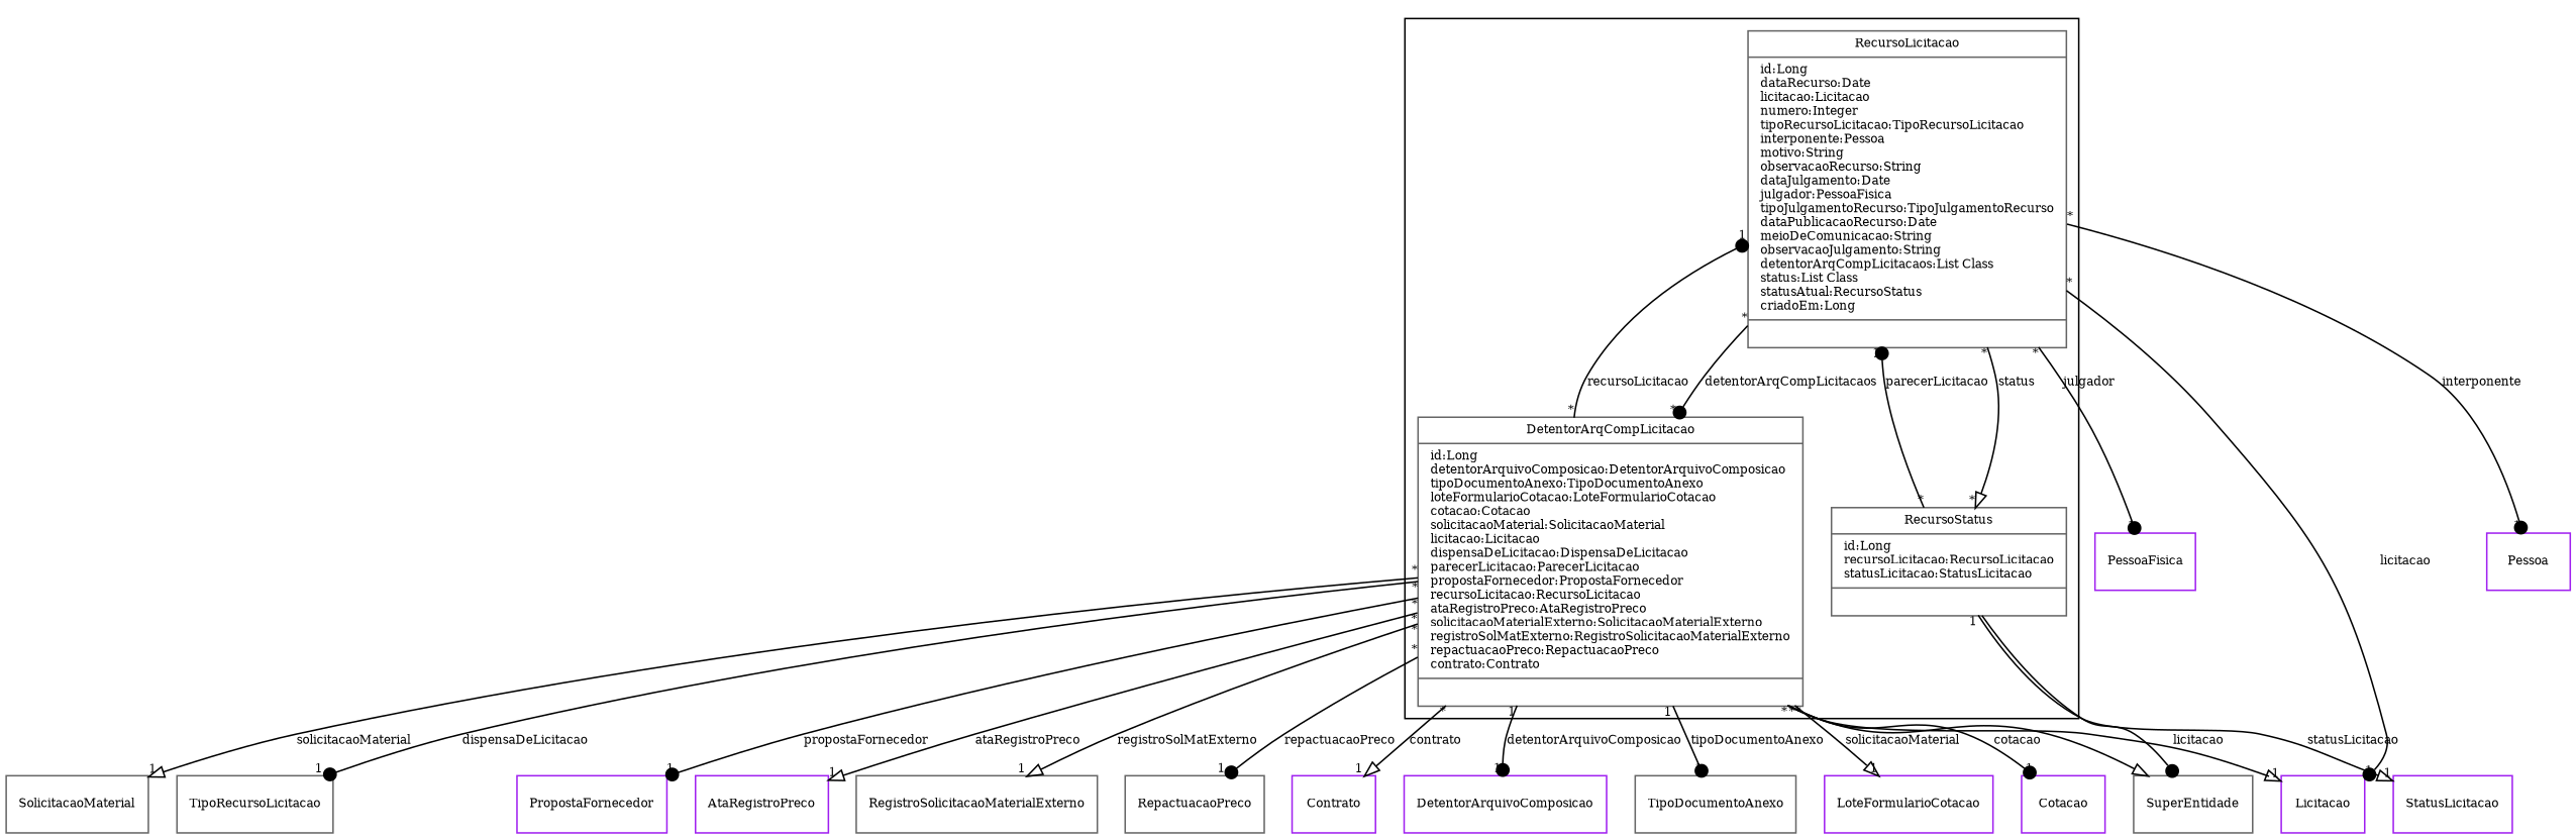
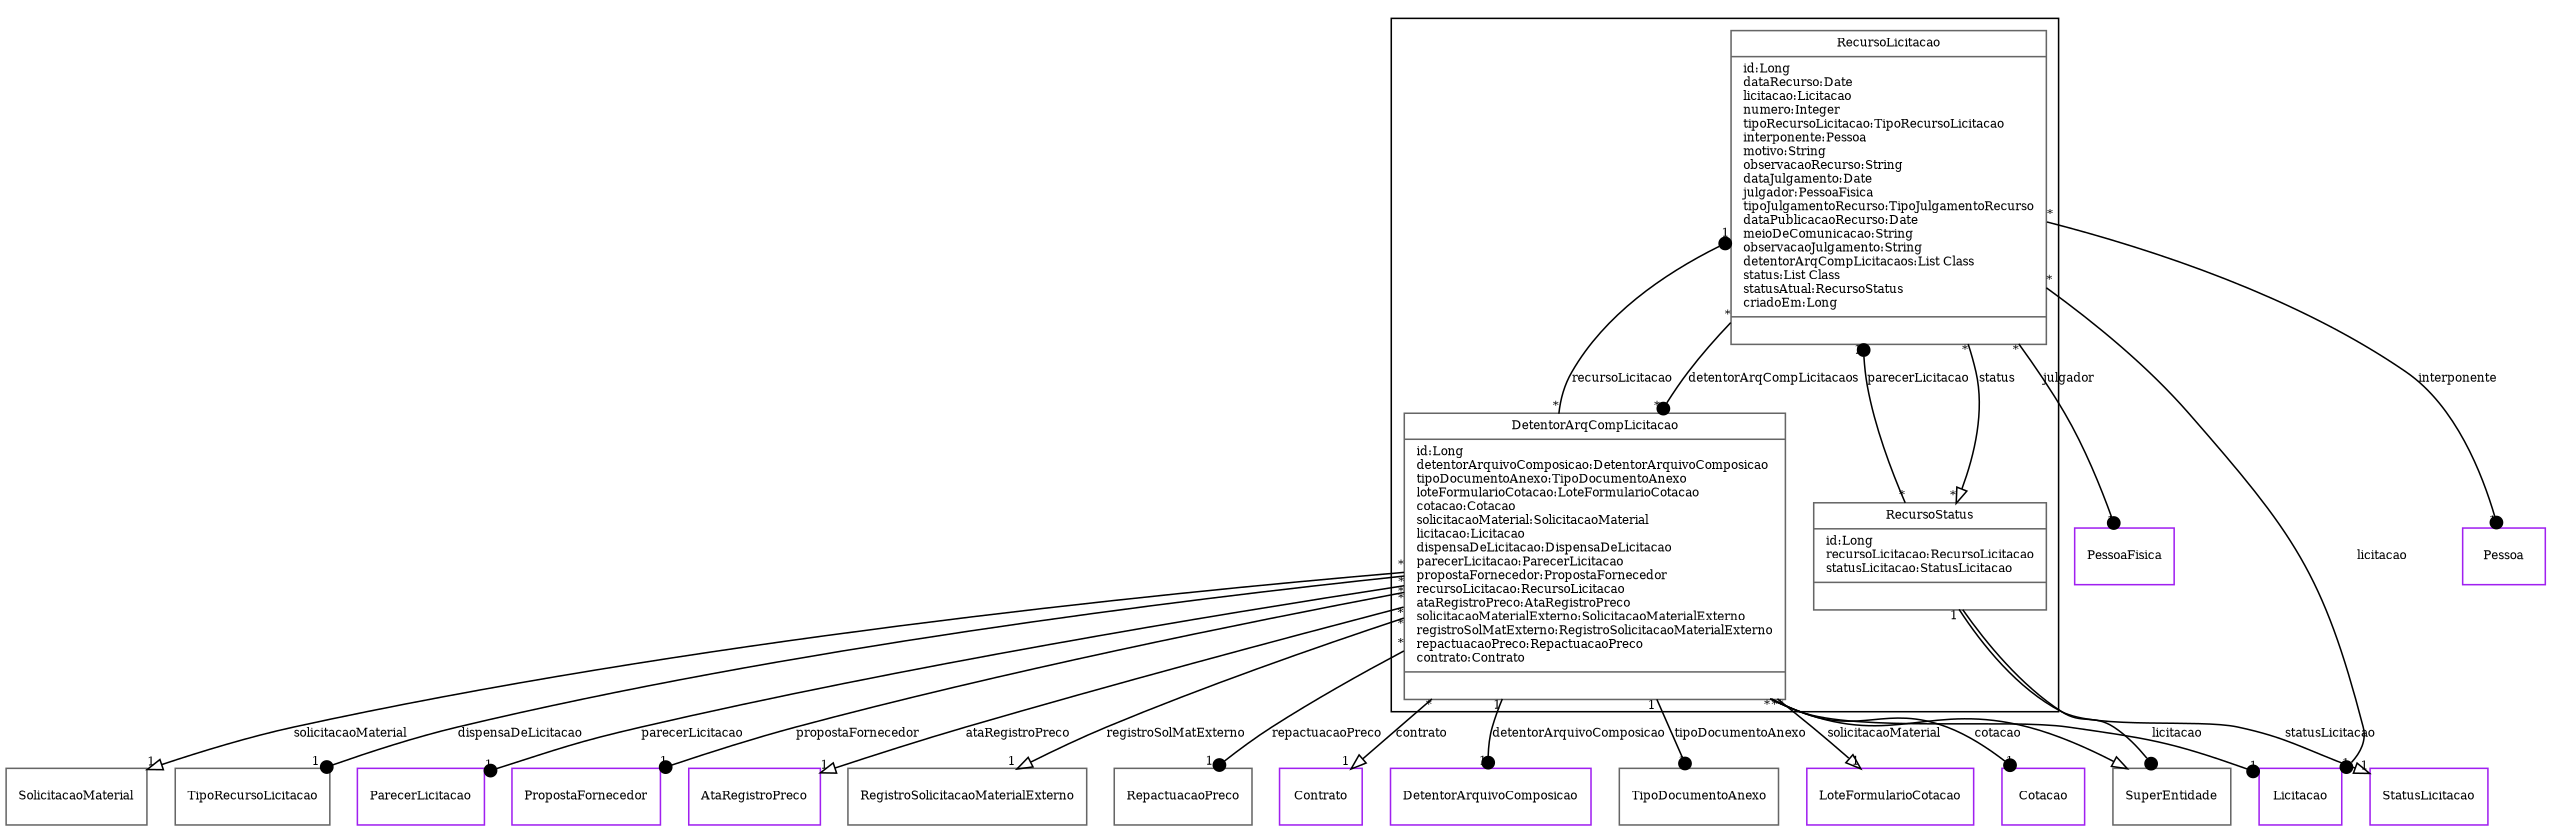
  digraph {
    fontname="Times-Roman"
    fontsize=8
    node [color=purple fontname="Times-Roman" fontsize=8 shape=record]
    edge [arrowhead=dot fontname="Times-Roman" fontsize=8 headlabel=1 taillabel="*"]
    n1 [color=gray40 label="{RecursoLicitacao|id:Long\ldataRecurso:Date\llicitacao:Licitacao\lnumero:Integer\ltipoRecursoLicitacao:TipoRecursoLicitacao\linterponente:Pessoa\lmotivo:String\lobservacaoRecurso:String\ldataJulgamento:Date\ljulgador:PessoaFisica\ltipoJulgamentoRecurso:TipoJulgamentoRecurso\ldataPublicacaoRecurso:Date\lmeioDeComunicacao:String\lobservacaoJulgamento:String\ldetentorArqCompLicitacaos:List Class\lstatus:List Class\lstatusAtual:RecursoStatus\lcriadoEm:Long\l|\l}"]
    n2 [color=gray40 label="{DetentorArqCompLicitacao|id:Long\ldetentorArquivoComposicao:DetentorArquivoComposicao\ltipoDocumentoAnexo:TipoDocumentoAnexo\lloteFormularioCotacao:LoteFormularioCotacao\lcotacao:Cotacao\lsolicitacaoMaterial:SolicitacaoMaterial\llicitacao:Licitacao\ldispensaDeLicitacao:DispensaDeLicitacao\lparecerLicitacao:ParecerLicitacao\lpropostaFornecedor:PropostaFornecedor\lrecursoLicitacao:RecursoLicitacao\lataRegistroPreco:AtaRegistroPreco\lsolicitacaoMaterialExterno:SolicitacaoMaterialExterno\lregistroSolMatExterno:RegistroSolicitacaoMaterialExterno\lrepactuacaoPreco:RepactuacaoPreco\lcontrato:Contrato\l|\l}"]
    n3 [color=gray40 label="{RecursoStatus|id:Long\lrecursoLicitacao:RecursoLicitacao\lstatusLicitacao:StatusLicitacao\l|\l}"]
    Licitacao
    Pessoa
    PessoaFisica
    DetentorArquivoComposicao
    TipoDocumentoAnexo [color=gray40]
    LoteFormularioCotacao
    Cotacao
    SolicitacaoMaterial [color=gray40]
    n12 [color=gray40 label=TipoRecursoLicitacao]
+   ParecerLicitacao
    PropostaFornecedor
    AtaRegistroPreco
    RegistroSolicitacaoMaterialExterno [color=gray40]
    RepactuacaoPreco [color=gray40]
    Contrato
    SuperEntidade [color=gray40]
    StatusLicitacao
    subgraph cluster_1 {
      n1
      n2
      n3
    }
    n1 -> n2 [headlabel="*" label=detentorArqCompLicitacaos]
    n1 -> n3 [arrowhead=onormal headlabel="*" label=status]
    n1 -> Licitacao [label=licitacao]
    n1 -> Pessoa [label=interponente]
    n1 -> PessoaFisica [label=julgador]
    n2 -> n1 [label=recursoLicitacao]
-   n2 -> Licitacao [arrowhead=onormal label=licitacao]
+   n2 -> Licitacao [label=licitacao]
    n2 -> DetentorArquivoComposicao [label=detentorArquivoComposicao taillabel=1]
    n2 -> TipoDocumentoAnexo [label=tipoDocumentoAnexo taillabel=1]
    n2 -> LoteFormularioCotacao [arrowhead=onormal label=solicitacaoMaterial]
    n2 -> Cotacao [label=cotacao]
    n2 -> SolicitacaoMaterial [arrowhead=onormal label=solicitacaoMaterial]
    n2 -> n12 [label=dispensaDeLicitacao]
+   n2 -> ParecerLicitacao [label=parecerLicitacao]
    n2 -> PropostaFornecedor [label=propostaFornecedor]
    n2 -> AtaRegistroPreco [arrowhead=onormal label=ataRegistroPreco]
    n2 -> RegistroSolicitacaoMaterialExterno [arrowhead=onormal label=registroSolMatExterno]
    n2 -> RepactuacaoPreco [label=repactuacaoPreco]
    n2 -> Contrato [arrowhead=onormal label=contrato]
    n2 -> SuperEntidade [arrowhead=onormal headlabel="" taillabel=""]
    n3 -> n1 [label=parecerLicitacao]
    n3 -> SuperEntidade [headlabel="" taillabel=""]
    n3 -> StatusLicitacao [arrowhead=onormal label=statusLicitacao taillabel=1]
  }
